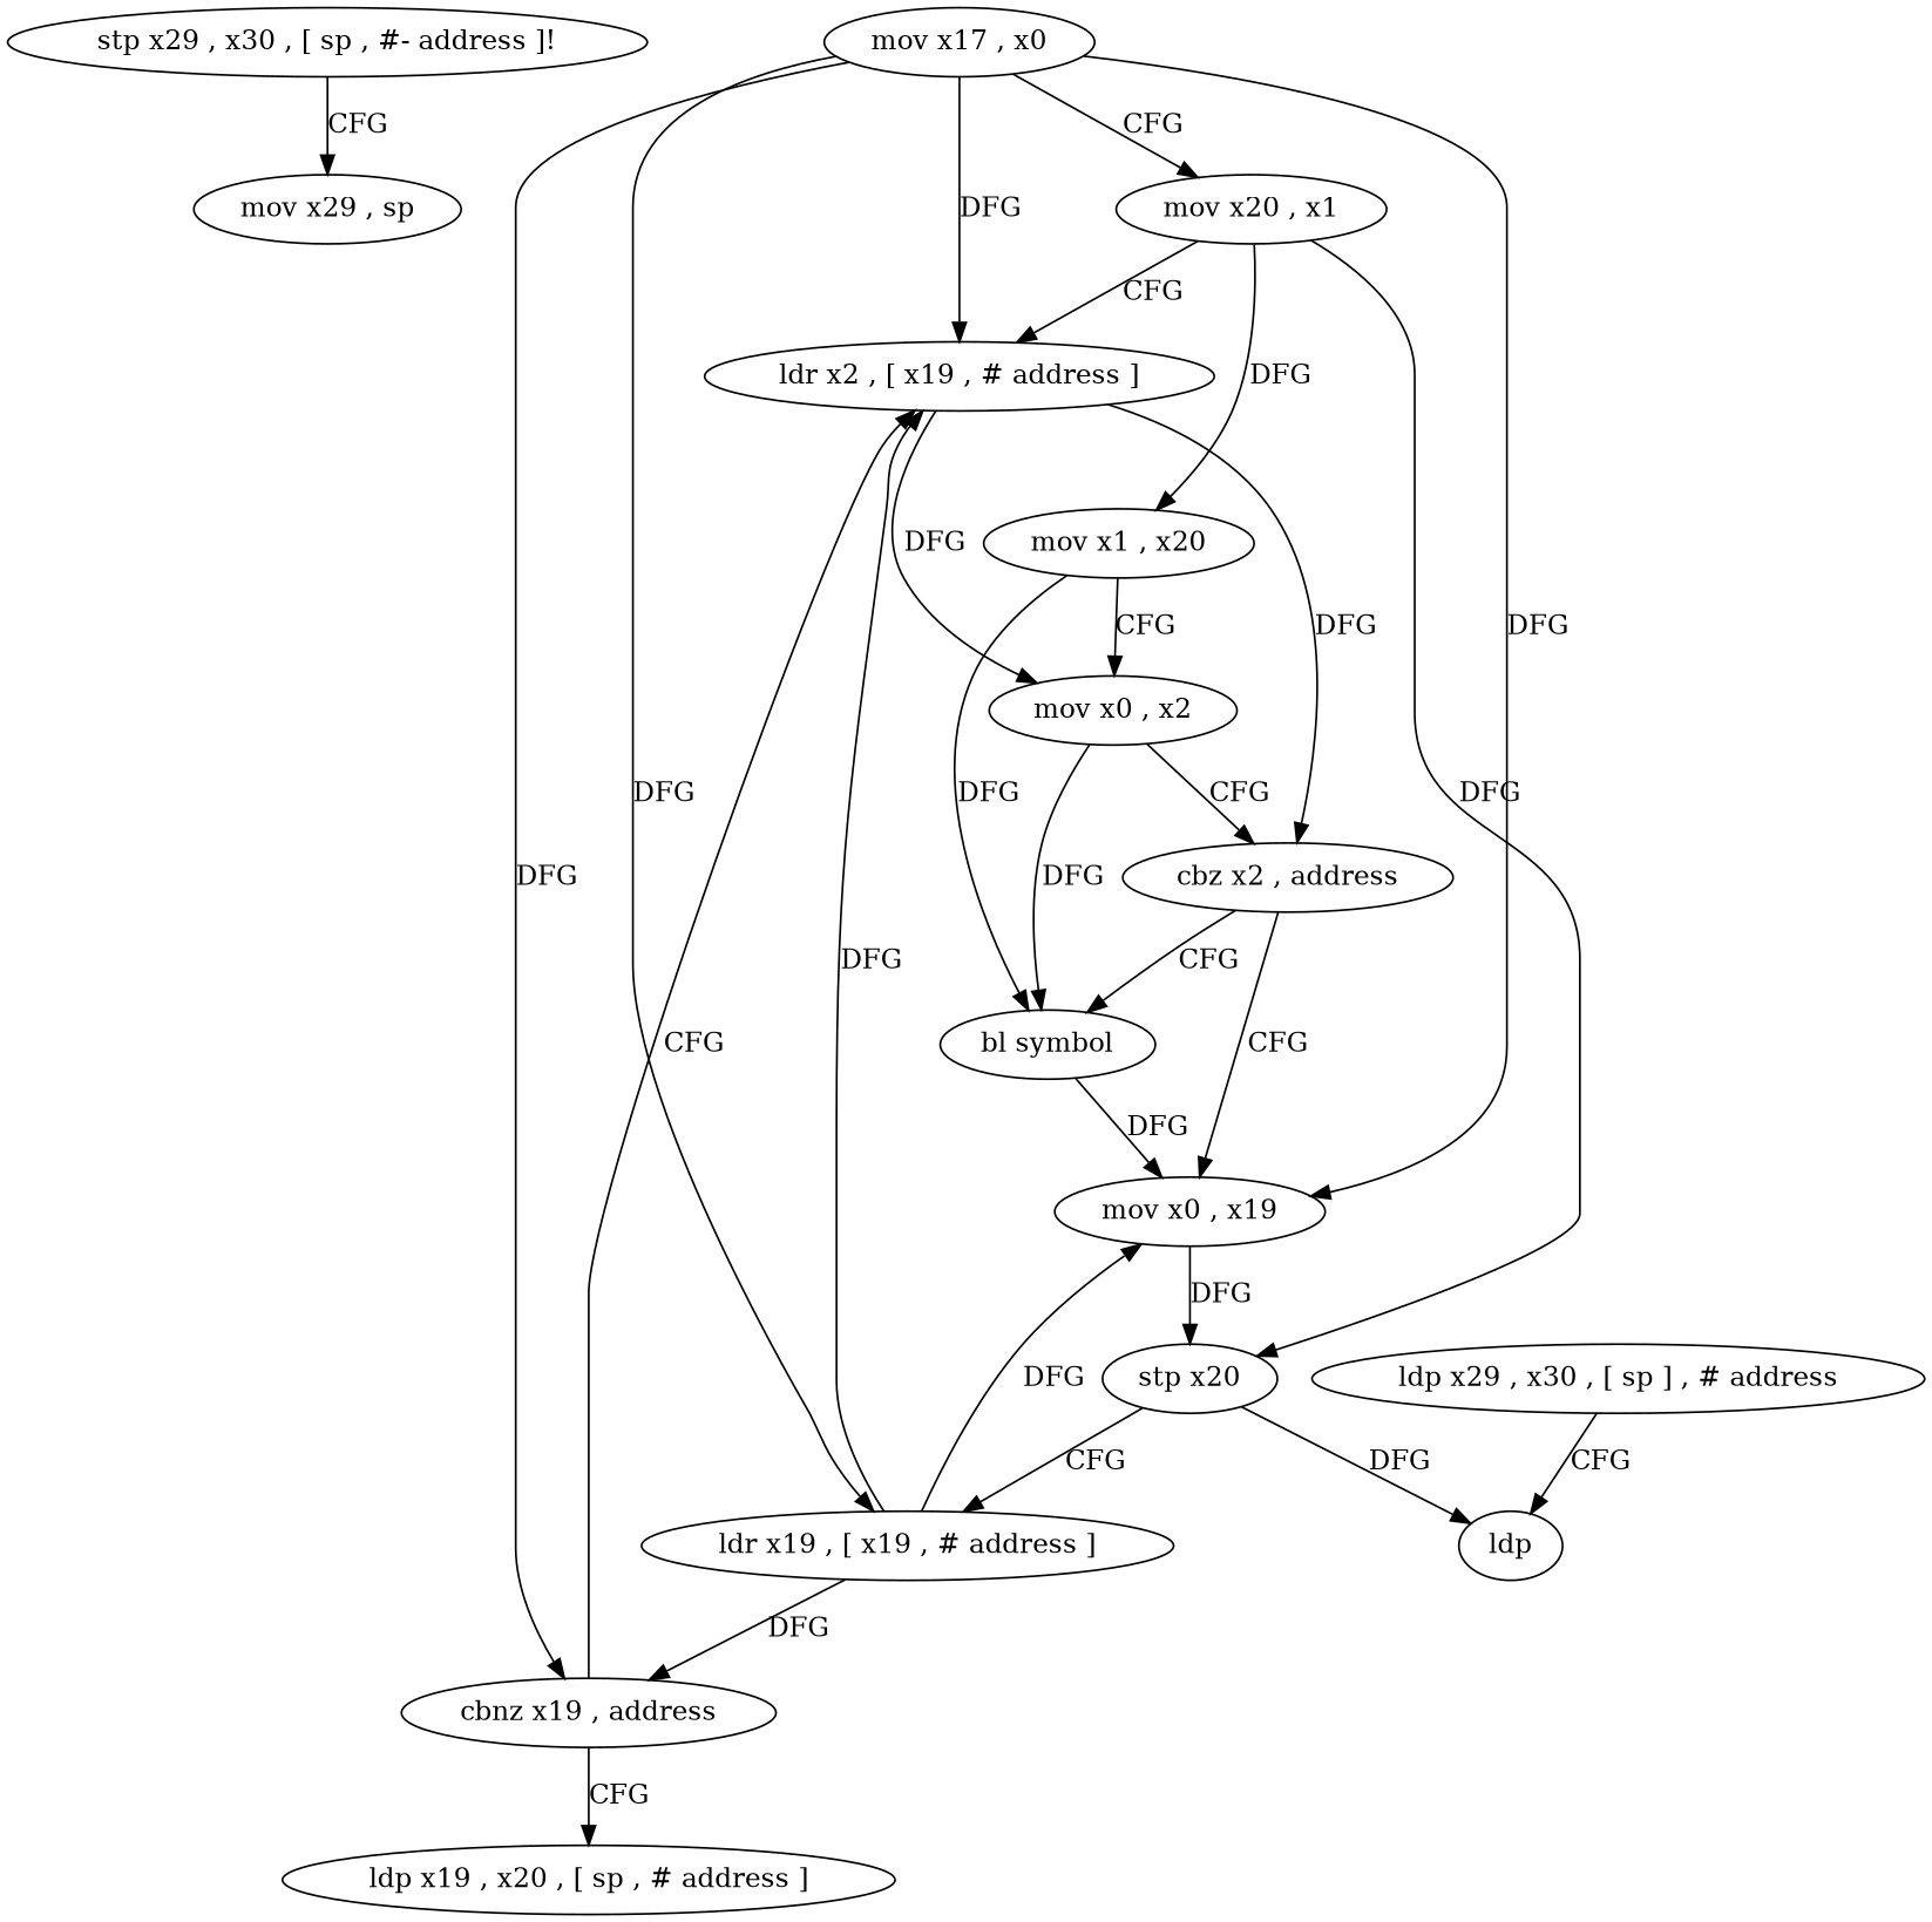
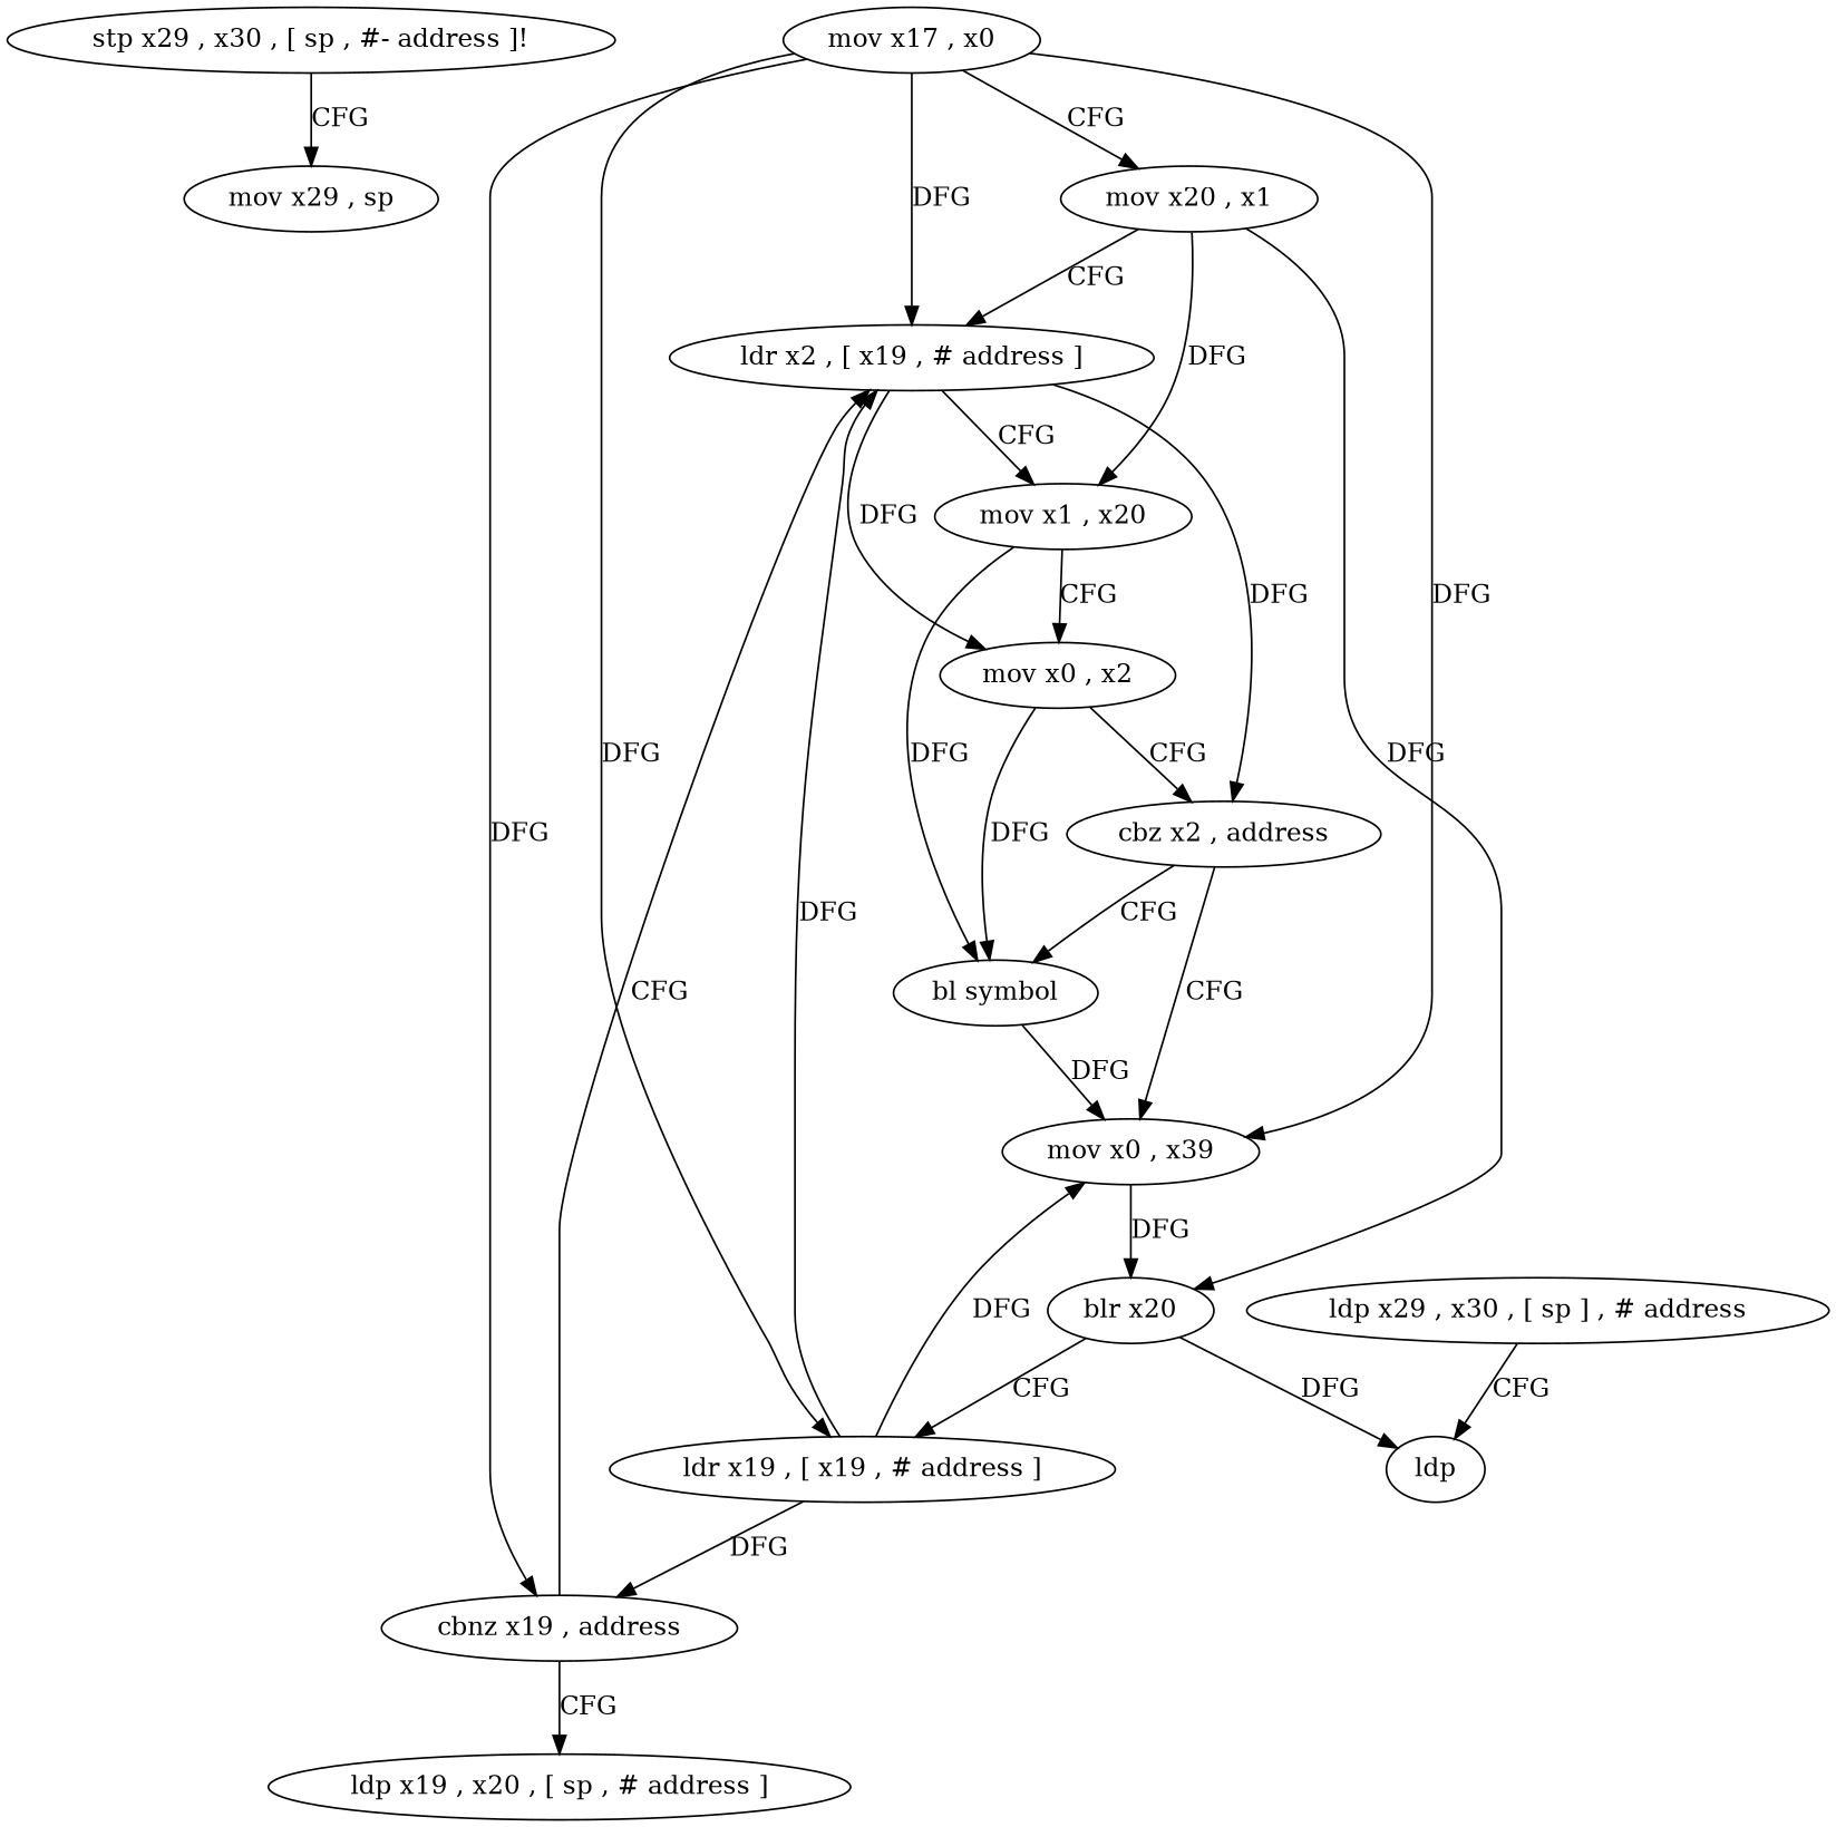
  digraph {
    n1 [label="stp x29 , x30 , [ sp , #- address ]!"]
    n2 [label="mov x29 , sp"]
    n3 [label="mov x17 , x0"]
    n4 [label="mov x20 , x1"]
    n5 [label="ldr x2 , [ x19 , # address ]"]
-   n6 [label="mov x0 , x19"]
+   n6 [label="mov x0 , x39"]
    n7 [label="ldr x19 , [ x19 , # address ]"]
    n8 [label="cbnz x19 , address"]
-   n9 [label="stp x20"]
+   n9 [label="blr x20"]
    n10 [label="mov x1 , x20"]
    n11 [label="mov x0 , x2"]
    n12 [label="cbz x2 , address"]
    n13 [label="ldp x19 , x20 , [ sp , # address ]"]
    n14 [label=ldp]
    n15 [label="bl symbol"]
    n16 [label="ldp x29 , x30 , [ sp ] , # address"]
    n1 -> n2 [label=CFG]
    n3 -> n4 [label=CFG]
    n3 -> n5 [label=DFG]
    n3 -> n6 [label=DFG]
    n3 -> n7 [label=DFG]
    n3 -> n8 [label=DFG]
    n4 -> n5 [label=CFG]
    n4 -> n9 [label=DFG]
    n4 -> n10 [label=DFG]
+   n5 -> n10 [label=CFG]
    n5 -> n11 [label=DFG]
    n5 -> n12 [label=DFG]
    n6 -> n9 [label=DFG]
    n7 -> n5 [label=DFG]
    n7 -> n6 [label=DFG]
    n7 -> n8 [label=DFG]
    n8 -> n5 [label=CFG]
    n8 -> n13 [label=CFG]
    n9 -> n7 [label=CFG]
    n9 -> n14 [label=DFG]
    n10 -> n11 [label=CFG]
    n10 -> n15 [label=DFG]
    n11 -> n12 [label=CFG]
    n11 -> n15 [label=DFG]
    n12 -> n6 [label=CFG]
    n12 -> n15 [label=CFG]
    n15 -> n6 [label=DFG]
    n16 -> n14 [label=CFG]
  }
